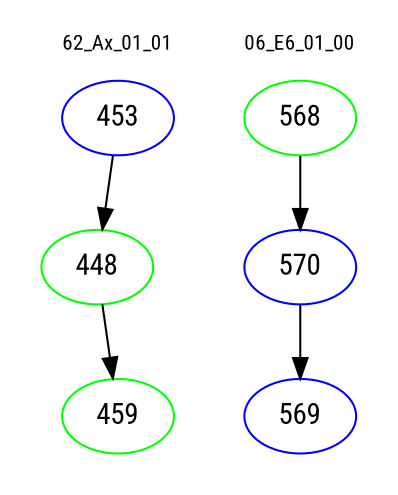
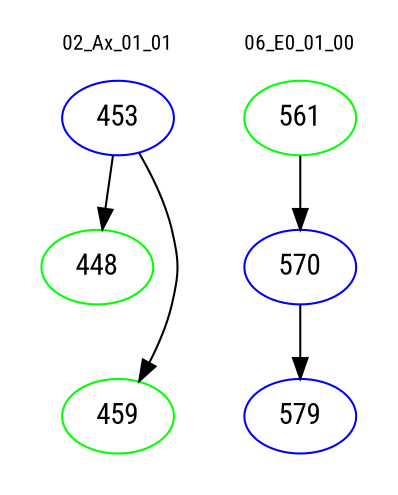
  digraph {
    fontname="Roboto Condensed"
    node [color=blue fontname="Roboto Condensed"]
    edge [color=black fontname="Roboto Condensed"]
    n1 [label=453]
    n2 [color=green label=448]
    n3 [color=green label=459]
    n4 [label=570]
-   n5 [color=green label=568]
-   n6 [label=569]
+   n5 [color=green label=561]
+   n6 [label=579]
    subgraph cluster_1 {
      color=white
      fontsize=10
-     label="62_Ax_01_01"
+     label="02_Ax_01_01"
      n1
      n2
      n3
    }
    subgraph cluster_2 {
      color=white
      fontsize=10
-     label="06_E6_01_00"
+     label="06_E0_01_00"
      n4
      n5
      n6
    }
    n1 -> n2
-   n2 -> n3
+   n1 -> n3
    n4 -> n6
    n5 -> n4
  }
